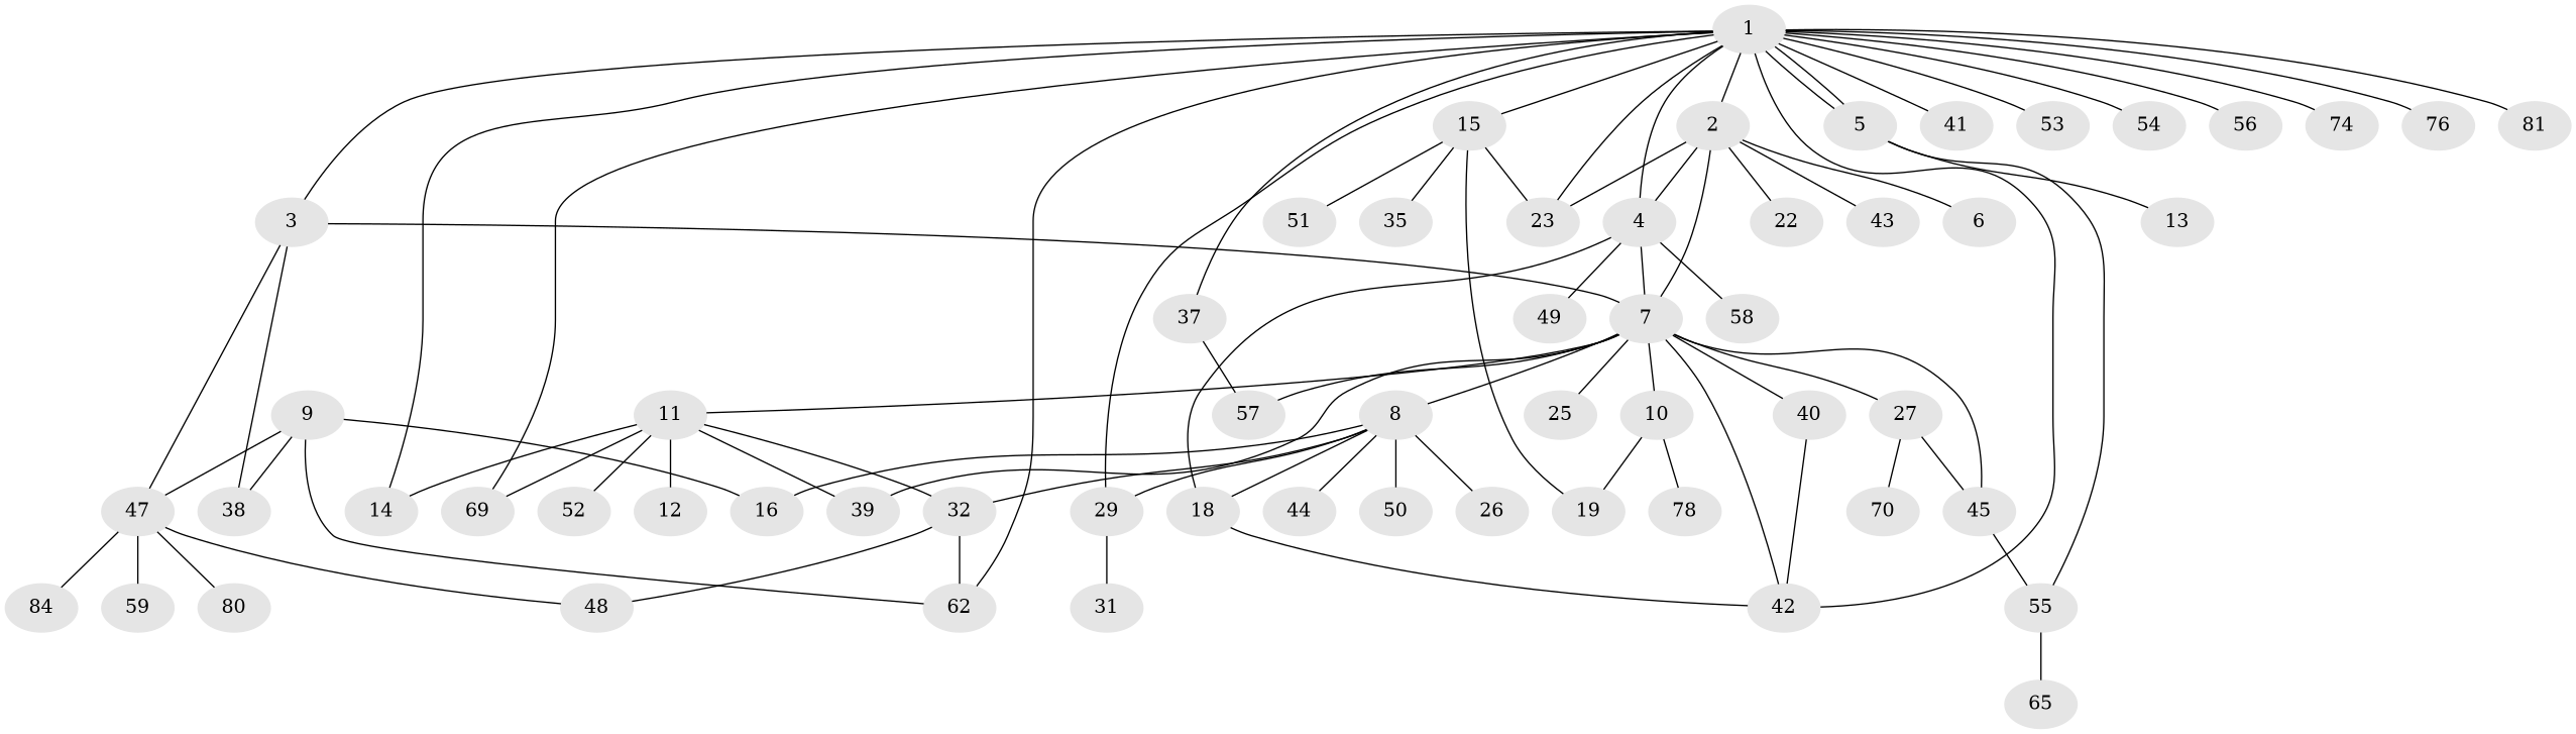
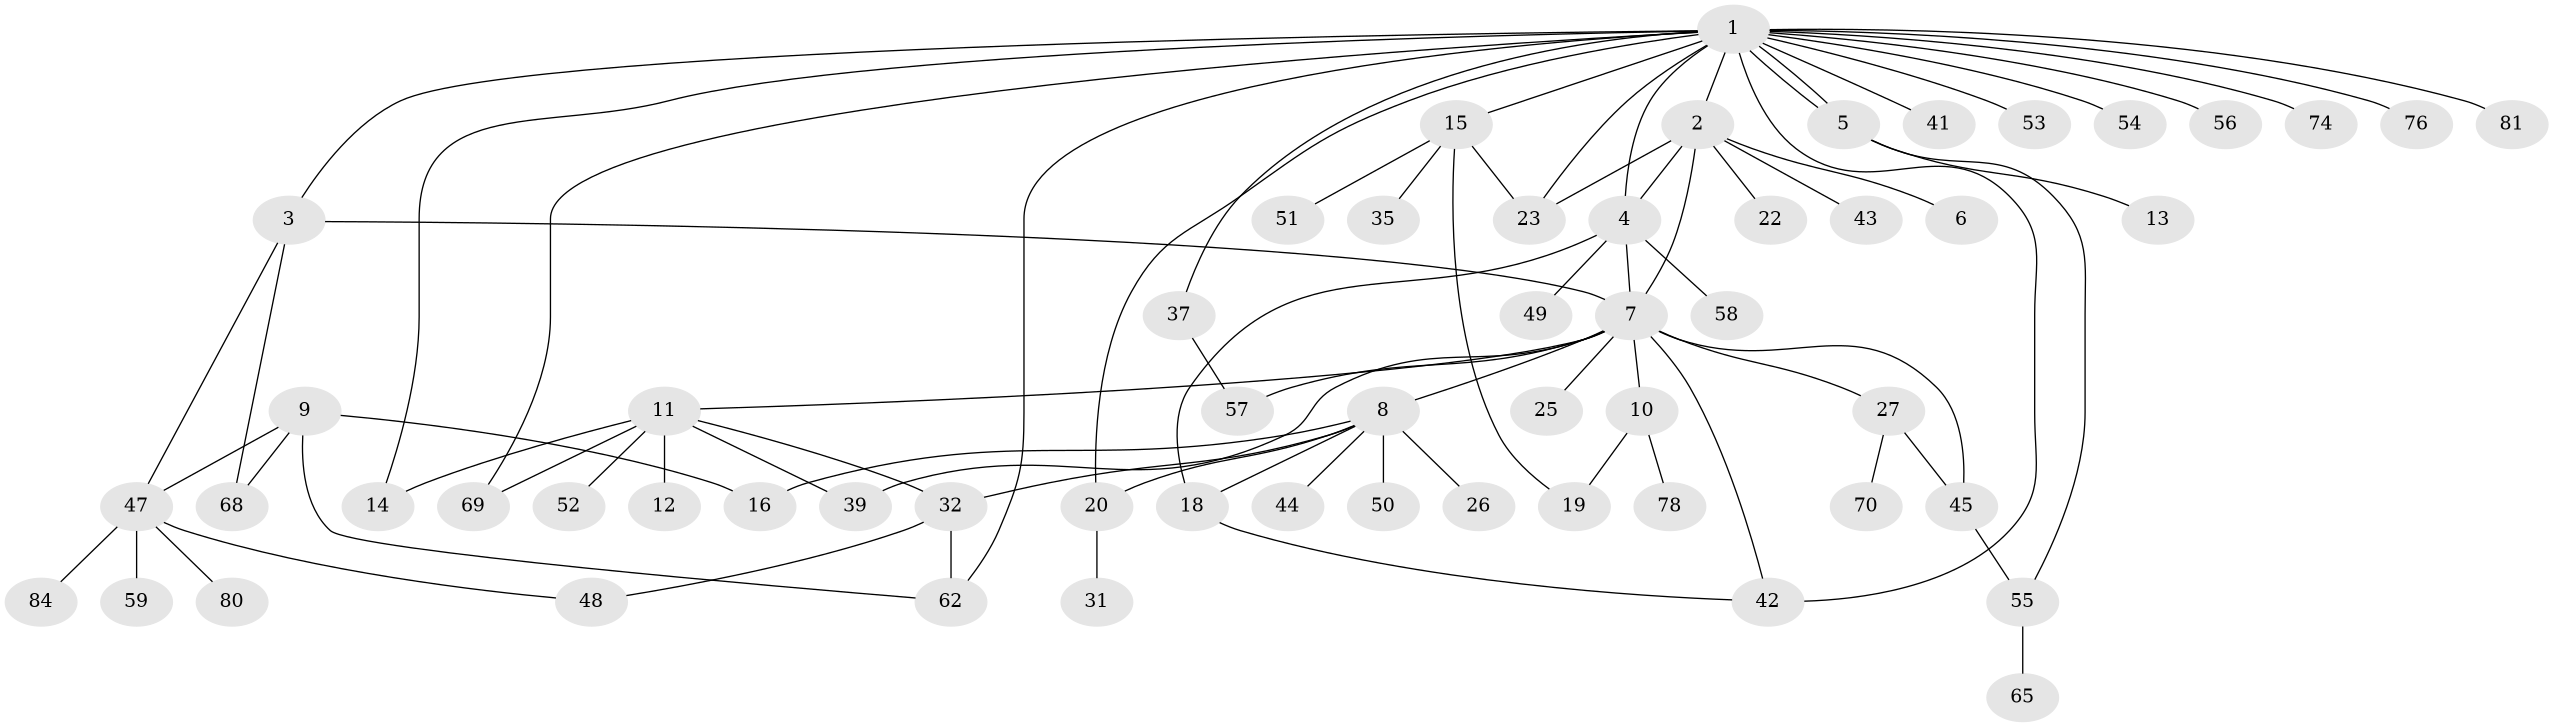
  graph {
    node [color=gray90 style=filled]
    1 [super="+17"]
    2 [super="+66"]
    3 [super="+60"]
    4 [super="+36"]
    5 [super="+20"]
    14
    15 [super="+21"]
    23 [super="+67"]
-   29 [super="+38"]
+   29 [super="+38" label=20]
    37
    41 [super="+61"]
    42 [super="+73"]
    53
    54
    56
    62
    69
    74
    76
    81
    6
    7 [super="+77"]
    22 [super="+34"]
    n24 [label=43]
    47 [super="+78"]
-   68 [super="+85" label=38]
+   68 [super="+85"]
    18
    49
    58
    13
    55 [super="+64"]
    19 [super="+43"]
    35
    51
    31
    57
    8 [super="+30"]
    10 [super="+33"]
    11 [super="+72"]
    25
    27
    39
-   40
    45 [super="+46"]
    48
    59
    80
    84
    65 [super="+75"]
    16
    26 [super="+83"]
    32 [super="+82"]
    44
    50 [super="+79"]
    9 [super="+24"]
    n56 [label=78]
    12 [super="+71"]
    52
    70
    1 -- 2
    1 -- 3
    1 -- 4
    1 -- 5
    1 -- 5
    1 -- 14
    1 -- 15
    1 -- 23
    1 -- 29
    1 -- 37
    1 -- 41
    1 -- 42
    1 -- 53
    1 -- 54
    1 -- 56
    1 -- 62
    1 -- 69
    1 -- 74
    1 -- 76
    1 -- 81
    2 -- 4
    2 -- 23
    2 -- 6
    2 -- 7
    2 -- 22
    2 -- n24
    3 -- 7
    3 -- 47
    3 -- 68
    4 -- 7
    4 -- 18
    4 -- 49
    4 -- 58
    5 -- 13
    5 -- 55
    15 -- 23
    15 -- 19
    15 -- 35
    15 -- 51
    29 -- 31
    37 -- 57
    7 -- 42
    7 -- 57
    7 -- 8
    7 -- 10
    7 -- 11
    7 -- 25
    7 -- 27
    7 -- 39
-   7 -- 40
    7 -- 45 [weight=2]
    47 -- 48
    47 -- 59
    47 -- 80
    47 -- 84
    18 -- 42
    55 -- 65
    8 -- 29
    8 -- 18
    8 -- 16
    8 -- 26
    8 -- 32
    8 -- 44
    8 -- 50
    10 -- 19
    10 -- n56
    11 -- 14
    11 -- 69
    11 -- 39
    11 -- 32
    11 -- 12
    11 -- 52
    27 -- 45
    27 -- 70
-   40 -- 42
    45 -- 55
    32 -- 62
    32 -- 48
    9 -- 62
    9 -- 47
    9 -- 68
    9 -- 16
  }
